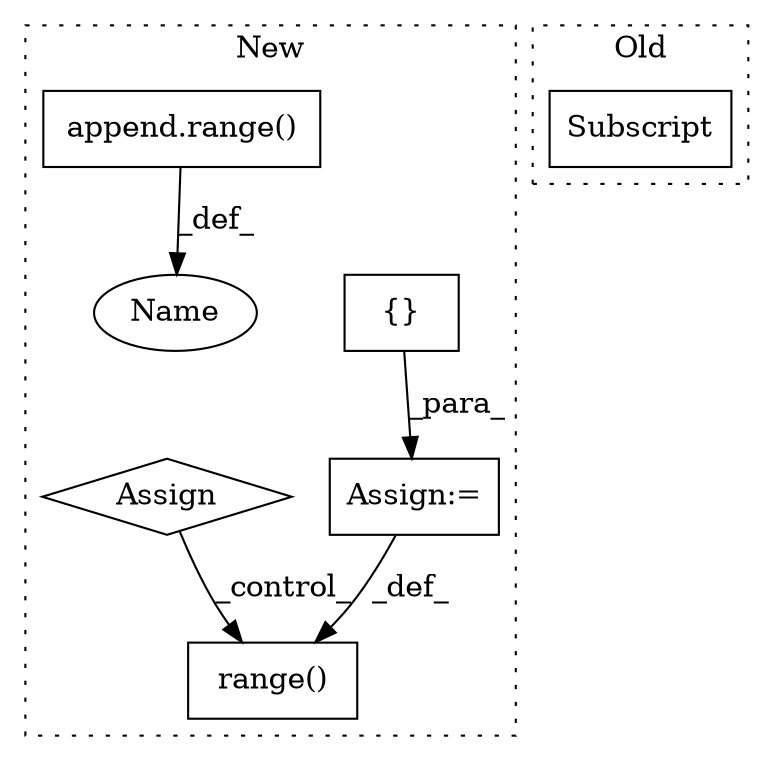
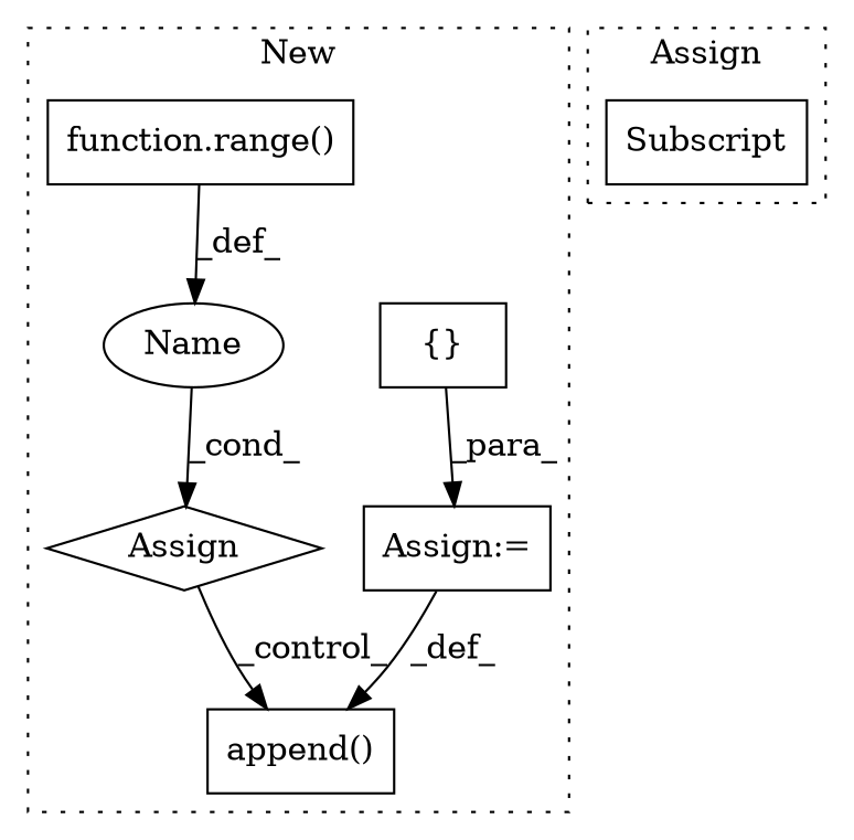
  digraph {
    node [a=75 shape=box]
-   n1 [l="19,1" label="range()" s="2290,2311"]
+   n1 [l="19,1" label="append()" s="2290,2311"]
    n2 [a=59 l="2,1" label="{}" s="985,985"]
    n3 [a=68 l=3 label="Assign:=" s=982]
    n4 [a=107 l="4,14" label=Assign s="2163,2197" shape=diamond]
    n5 [a=87 l=1 label=Name s=2167 shape=ellipse]
-   n6 [l="6,1" label="append.range()" s="2172,2196"]
+   n6 [l="6,1" label="function.range()" s="2172,2196"]
    n7 [a=63 l="58,0" label=Subscript s="1724,0"]
    subgraph cluster_1 {
      label=New
      style=dotted
      n1
      n2
      n3
      n4
      n5
      n6
    }
    subgraph cluster_2 {
-     label=Old
+     label=Assign
      style=dotted
      n7
    }
    n2 -> n3 [label=_para_]
    n3 -> n1 [label=_def_]
    n4 -> n1 [label=_control_]
+   n5 -> n4 [label=_cond_]
    n6 -> n5 [label=_def_]
  }
